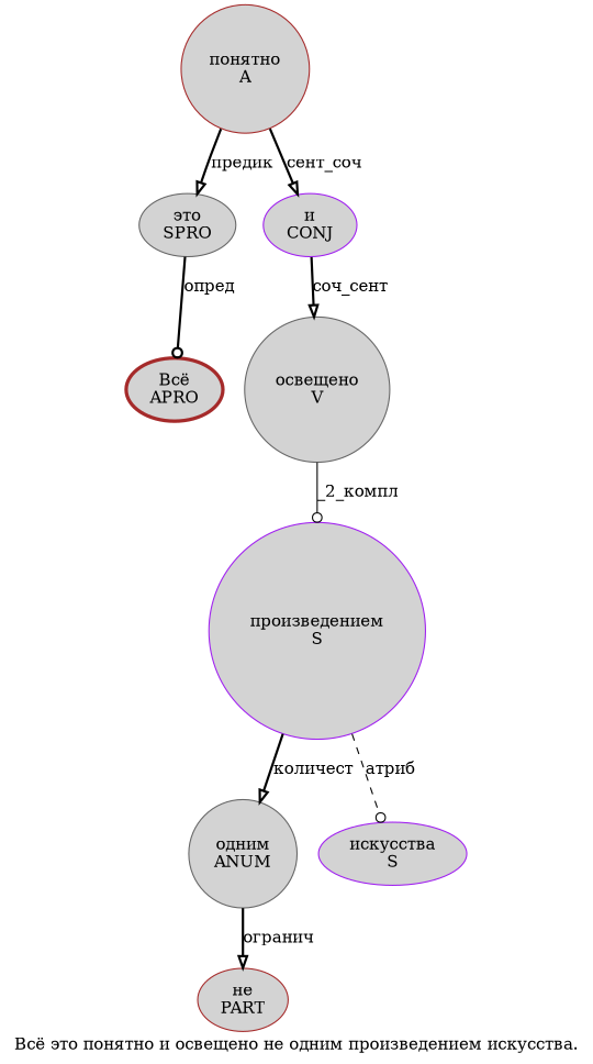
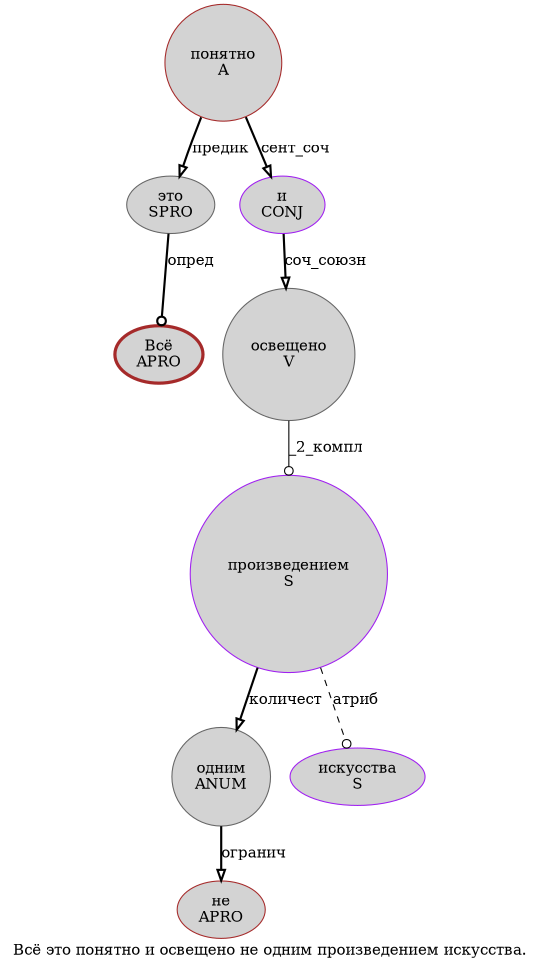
  digraph {
    label="Всё это понятно и освещено не одним произведением искусства."
    node [color=brown fillcolor=lightgray penwidth=1 shape=ellipse style=filled]
    edge [arrowhead=onormal style=bold]
    n1 [label="Всё\nAPRO" penwidth=3]
    n2 [color=gray40 label="это\nSPRO"]
    n3 [label="понятно\nA" shape=circle]
    n4 [color=purple label="и\nCONJ"]
    n5 [color=gray40 label="освещено\nV" shape=circle]
    n6 [color=purple label="произведением\nS" shape=circle]
    n7 [color=gray40 label="одним\nANUM" shape=circle]
    n8 [color=purple label="искусства\nS"]
-   n9 [label="не\nPART"]
+   n9 [label="не\nAPRO"]
    n2 -> n1 [arrowhead=odot label="опред"]
    n3 -> n2 [label="предик"]
    n3 -> n4 [label="сент_соч"]
-   n4 -> n5 [label="соч_сент"]
+   n4 -> n5 [label="соч_союзн"]
    n5 -> n6 [arrowhead=odot label="_2_компл" style=solid]
    n6 -> n7 [label="количест"]
    n6 -> n8 [arrowhead=odot label="атриб" style=dashed]
    n7 -> n9 [label="огранич"]
  }
